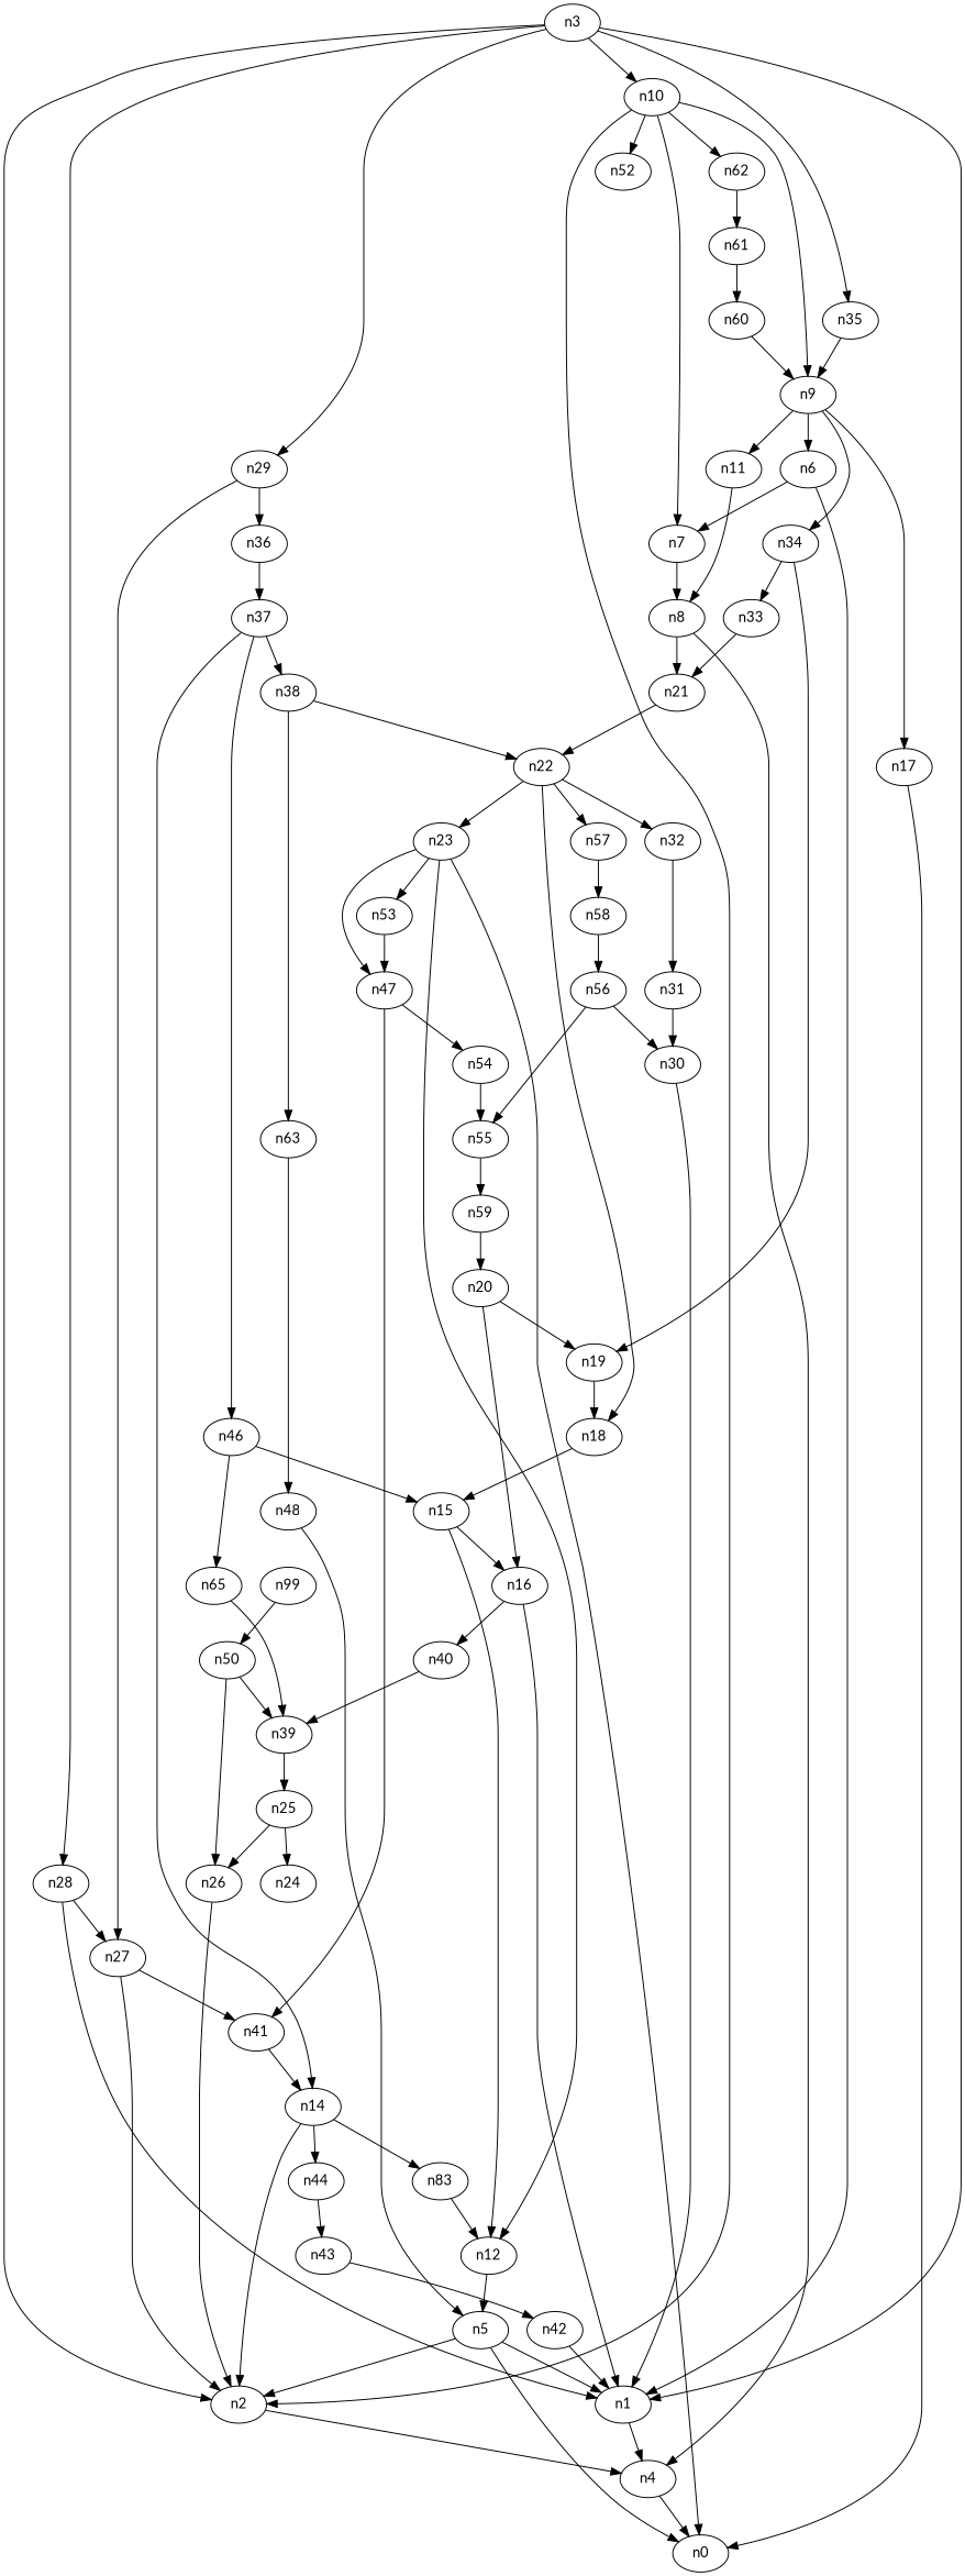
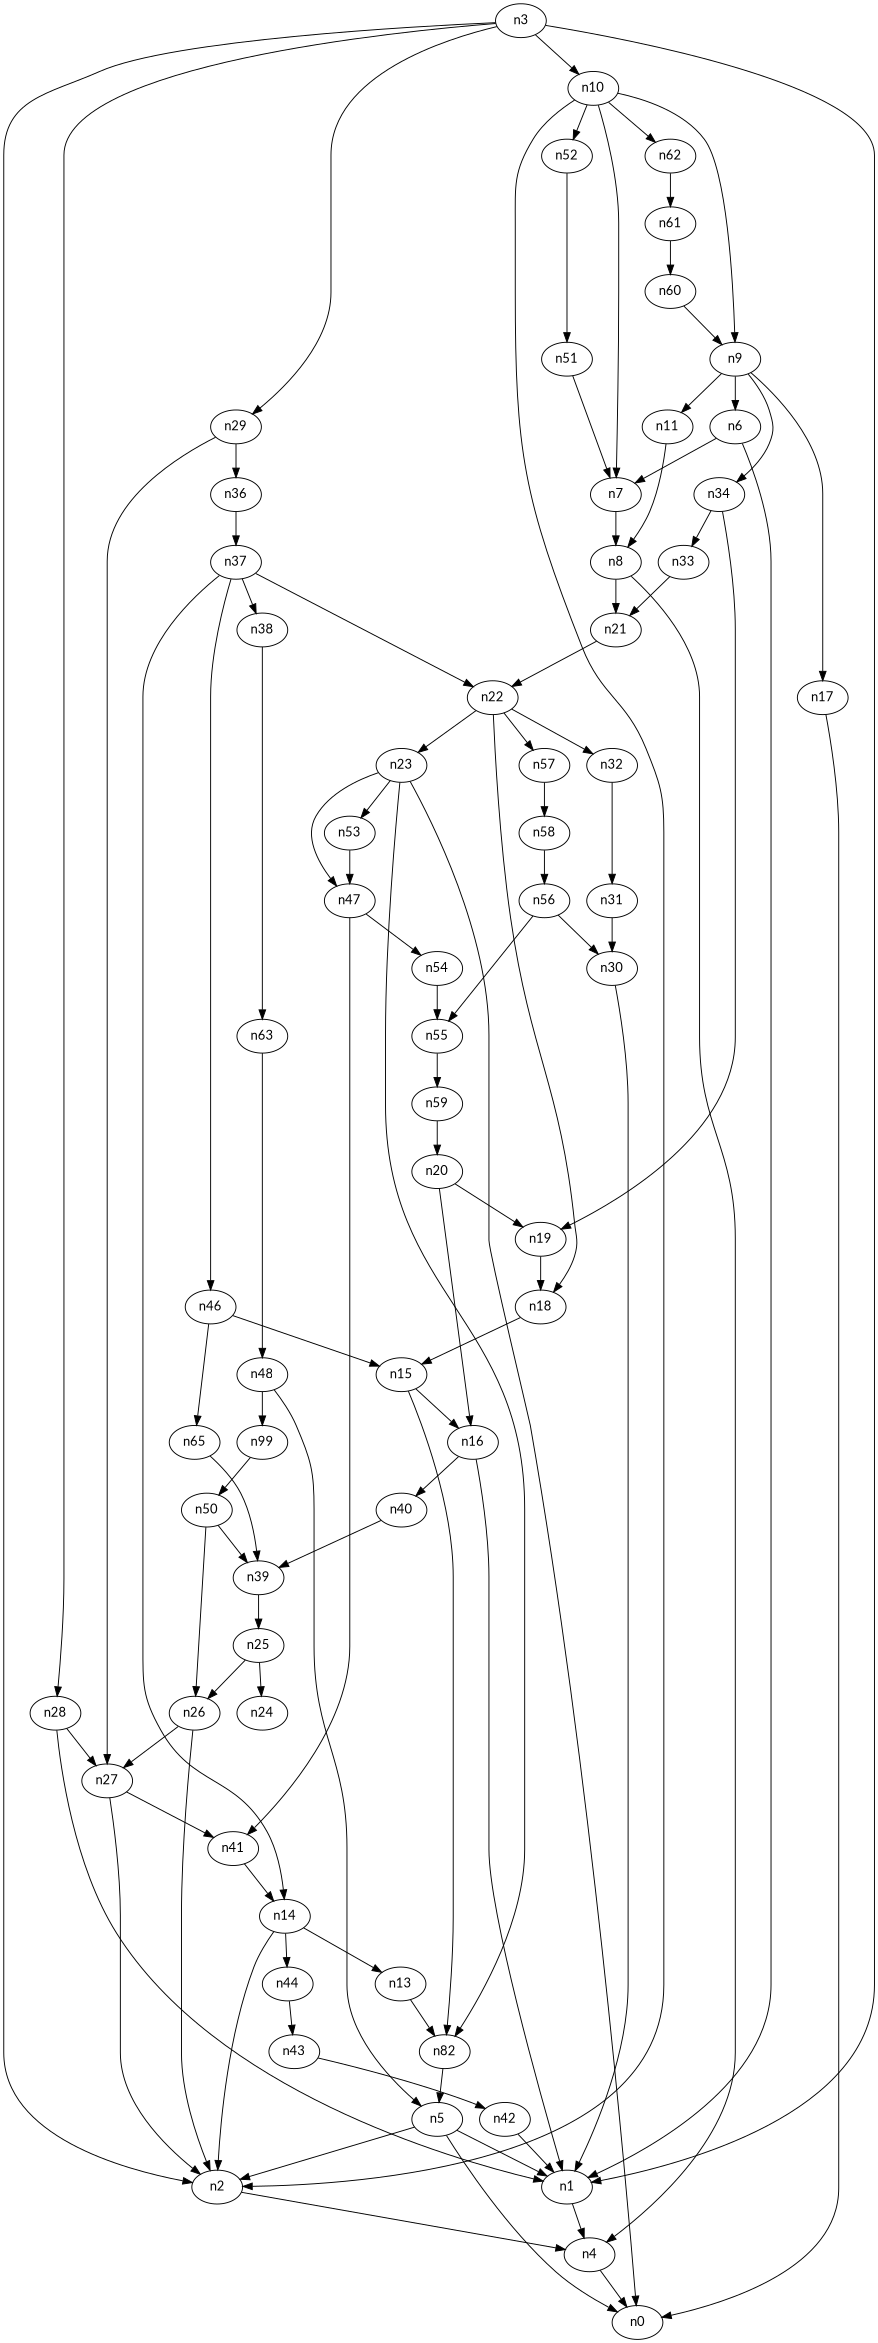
  digraph {
    fontname=Lato
    node [fontname=Lato]
    edge [fontname=Lato]
    n1
    n4
    n0
    n2
    n3
    n10
    n28
    n29
-   n35
    n7
    n9
    n52
    n62
    n27
    n36
    n8
    n6
    n11
    n17
    n34
+   n51
    n61
    n41
    n37
    n5
    n21
    n22
    n18
    n23
    n32
    n57
    n19
    n33
    n60
-   n12
-   n13 [label=n83]
+   n12 [label=n82]
+   n13
    n14
    n44
    n43
    n42
    n15
    n16
    n40
    n39
    n25
    n20
    n47
    n53
    n31
    n58
    n54
    n30
    n56
    n55
    n24
    n26
    n38
    n46
    n63
    n45 [label=n65]
    n48
    n49 [label=n99]
    n59
    n50
    n1 -> n4
    n4 -> n0
    n2 -> n4
    n3 -> n1
    n3 -> n2
    n3 -> n10
    n3 -> n28
    n3 -> n29
-   n3 -> n35
    n10 -> n2
    n10 -> n7
    n10 -> n9
    n10 -> n52
    n10 -> n62
    n28 -> n1
    n28 -> n27
    n29 -> n27
    n29 -> n36
-   n35 -> n9
    n7 -> n8
    n9 -> n6
    n9 -> n11
    n9 -> n17
    n9 -> n34
+   n52 -> n51
    n62 -> n61
    n27 -> n2
    n27 -> n41
    n36 -> n37
    n8 -> n4
    n8 -> n21
    n6 -> n1
    n6 -> n7
    n11 -> n8
    n17 -> n0
    n34 -> n19
    n34 -> n33
+   n51 -> n7
    n61 -> n60
    n41 -> n14
    n37 -> n14
    n37 -> n38
    n37 -> n46
    n5 -> n1
    n5 -> n0
    n5 -> n2
    n21 -> n22
    n22 -> n18
    n22 -> n23
    n22 -> n32
    n22 -> n57
    n18 -> n15
    n23 -> n0
    n23 -> n12
    n23 -> n47
    n23 -> n53
    n32 -> n31
    n57 -> n58
    n19 -> n18
    n33 -> n21
    n60 -> n9
    n12 -> n5
    n13 -> n12
    n14 -> n2
    n14 -> n13
    n14 -> n44
    n44 -> n43
    n43 -> n42
    n42 -> n1
    n15 -> n12
    n15 -> n16
    n16 -> n1
    n16 -> n40
    n40 -> n39
    n39 -> n25
    n25 -> n24
    n25 -> n26
    n20 -> n19
    n20 -> n16
    n47 -> n41
    n47 -> n54
    n53 -> n47
    n31 -> n30
    n58 -> n56
    n54 -> n55
    n30 -> n1
    n56 -> n30
    n56 -> n55
    n55 -> n59
    n26 -> n2
-   n38 -> n22
+   n26 -> n27
+   n37 -> n22
    n38 -> n63
    n46 -> n15
    n46 -> n45
    n63 -> n48
    n45 -> n39
    n48 -> n5
+   n48 -> n49
    n49 -> n50
    n59 -> n20
    n50 -> n39
    n50 -> n26
  }
